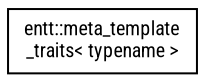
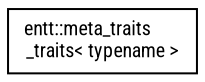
  digraph {
    rankdir=TB
    fontname="Roboto Condensed"
-   n1 [color=black fillcolor=white fontname="Roboto Condensed" fontsize=10 height=0.2 label="entt::meta_template\l_traits\< typename \>" shape=record style=filled width=0.4]
+   n1 [color=black fillcolor=white fontname="Roboto Condensed" fontsize=10 height=0.2 label="entt::meta_traits\l_traits\< typename \>" shape=record style=filled width=0.4]
  }
